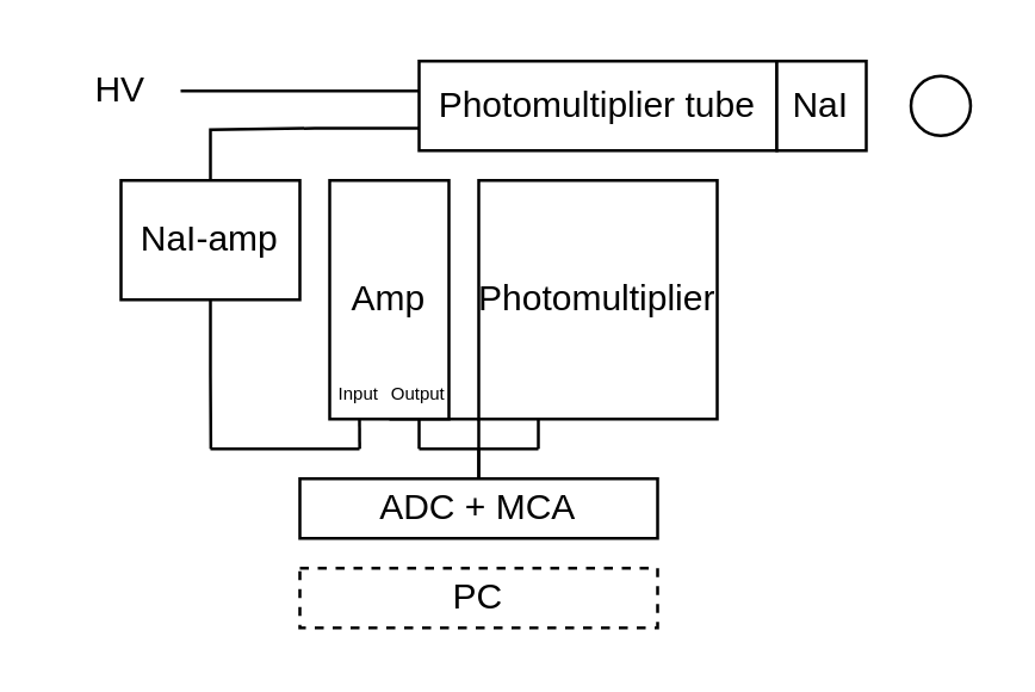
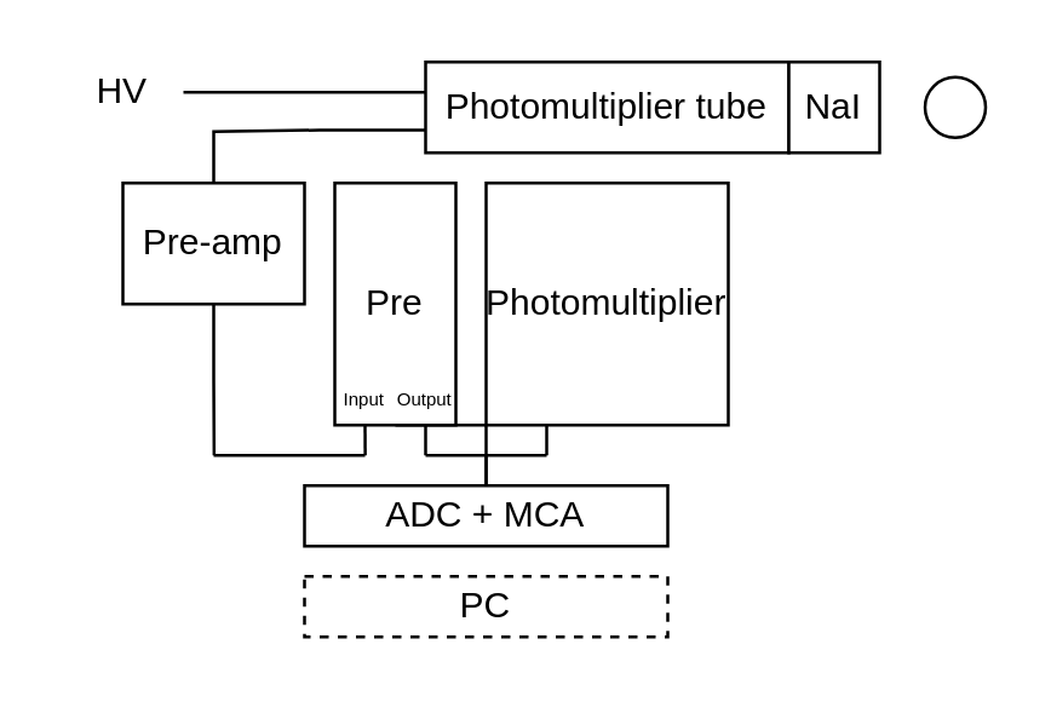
  <mxCell id="0" />
  <mxCell id="1" parent="0" />
  <mxCell id="2" style="edgeStyle=orthogonalEdgeStyle;rounded=0;orthogonalLoop=1;jettySize=auto;html=1;endArrow=none;endFill=0;" edge="1" parent="1" source="3"><mxGeometry relative="1" as="geometry"><mxPoint x="140" y="30" as="targetPoint" /></mxGeometry></mxCell>
  <mxCell id="3" value="HV" style="text;html=1;strokeColor=none;fillColor=none;align=center;verticalAlign=middle;whiteSpace=wrap;rounded=0;" vertex="1" parent="1"><mxGeometry x="20" y="20" width="40" height="20" as="geometry" /></mxCell>
  <mxCell id="4" style="edgeStyle=orthogonalEdgeStyle;rounded=0;orthogonalLoop=1;jettySize=auto;html=1;exitX=0;exitY=0.75;exitDx=0;exitDy=0;endArrow=none;endFill=0;" edge="1" parent="1" source="5"><mxGeometry relative="1" as="geometry"><mxPoint x="70" y="60" as="targetPoint" /><Array as="points"><mxPoint x="105" y="43" /><mxPoint x="70" y="43" /></Array></mxGeometry></mxCell>
  <mxCell id="5" value="&lt;span&gt;Photomultiplier tube&lt;/span&gt;" style="rounded=0;whiteSpace=wrap;html=1;" vertex="1" parent="1"><mxGeometry x="140" y="20" width="120" height="30" as="geometry" /></mxCell>
  <mxCell id="6" value="NaI" style="whiteSpace=wrap;html=1;" vertex="1" parent="1"><mxGeometry x="260" y="20" width="30" height="30" as="geometry" /></mxCell>
  <mxCell id="7" style="edgeStyle=orthogonalEdgeStyle;rounded=0;orthogonalLoop=1;jettySize=auto;html=1;exitX=0.5;exitY=1;exitDx=0;exitDy=0;endArrow=none;endFill=0;" edge="1" parent="1" source="8"><mxGeometry relative="1" as="geometry"><mxPoint x="70.143" y="150" as="targetPoint" /></mxGeometry></mxCell>
- <mxCell id="8" value="NaI-amp" style="rounded=0;whiteSpace=wrap;html=1;" vertex="1" parent="1"><mxGeometry x="40" y="60" width="60" height="40" as="geometry" /></mxCell>
+ <mxCell id="8" value="Pre-amp" style="rounded=0;whiteSpace=wrap;html=1;" vertex="1" parent="1"><mxGeometry x="40" y="60" width="60" height="40" as="geometry" /></mxCell>
  <mxCell id="9" value="" style="endArrow=none;html=1;" edge="1" parent="1"><mxGeometry width="50" height="50" relative="1" as="geometry"><mxPoint x="70" y="150" as="sourcePoint" /><mxPoint x="120" y="150" as="targetPoint" /></mxGeometry></mxCell>
- <mxCell id="10" value="Amp" style="rounded=0;whiteSpace=wrap;html=1;" vertex="1" parent="1"><mxGeometry x="110" y="60" width="40" height="80" as="geometry" /></mxCell>
+ <mxCell id="10" value="Pre" style="rounded=0;whiteSpace=wrap;html=1;" vertex="1" parent="1"><mxGeometry x="110" y="60" width="40" height="80" as="geometry" /></mxCell>
  <mxCell id="11" style="edgeStyle=orthogonalEdgeStyle;rounded=0;orthogonalLoop=1;jettySize=auto;html=1;exitX=0.5;exitY=1;exitDx=0;exitDy=0;endArrow=none;endFill=0;" edge="1" parent="1" source="12"><mxGeometry relative="1" as="geometry"><mxPoint x="120.047" y="150" as="targetPoint" /></mxGeometry></mxCell>
  <mxCell id="12" value="&lt;font style=&quot;font-size: 6px&quot;&gt;Input&lt;/font&gt;" style="text;html=1;strokeColor=none;fillColor=none;align=center;verticalAlign=middle;whiteSpace=wrap;rounded=0;" vertex="1" parent="1"><mxGeometry x="110" y="120" width="20" height="20" as="geometry" /></mxCell>
  <mxCell id="13" value="&lt;font style=&quot;font-size: 6px&quot;&gt;Output&lt;/font&gt;" style="text;html=1;strokeColor=none;fillColor=none;align=center;verticalAlign=middle;whiteSpace=wrap;rounded=0;" vertex="1" parent="1"><mxGeometry x="130" y="120" width="20" height="20" as="geometry" /></mxCell>
  <mxCell id="14" value="" style="endArrow=none;html=1;entryX=0.5;entryY=1;entryDx=0;entryDy=0;" edge="1" parent="1" target="13"><mxGeometry width="50" height="50" relative="1" as="geometry"><mxPoint x="140" y="150" as="sourcePoint" /><mxPoint x="139.93" y="240" as="targetPoint" /></mxGeometry></mxCell>
  <mxCell id="15" value="" style="endArrow=none;html=1;" edge="1" parent="1"><mxGeometry width="50" height="50" relative="1" as="geometry"><mxPoint x="140" y="150" as="sourcePoint" /><mxPoint x="180" y="150" as="targetPoint" /></mxGeometry></mxCell>
  <mxCell id="16" style="edgeStyle=orthogonalEdgeStyle;rounded=0;orthogonalLoop=1;jettySize=auto;html=1;exitX=0.25;exitY=1;exitDx=0;exitDy=0;endArrow=none;endFill=0;" edge="1" parent="1" source="17"><mxGeometry relative="1" as="geometry"><mxPoint x="180" y="150" as="targetPoint" /></mxGeometry></mxCell>
  <mxCell id="17" value="&lt;p style=&quot;line-height: 120%&quot;&gt;Photomultiplier&lt;/p&gt;" style="whiteSpace=wrap;html=1;aspect=fixed;" vertex="1" parent="1"><mxGeometry x="160" y="60" width="80" height="80" as="geometry" /></mxCell>
  <mxCell id="18" value="" style="endArrow=none;html=1;" edge="1" parent="1" target="20"><mxGeometry width="50" height="50" relative="1" as="geometry"><mxPoint x="160" y="150" as="sourcePoint" /><mxPoint x="140" y="150" as="targetPoint" /></mxGeometry></mxCell>
  <mxCell id="19" style="edgeStyle=orthogonalEdgeStyle;rounded=0;orthogonalLoop=1;jettySize=auto;html=1;endArrow=none;endFill=0;" edge="1" parent="1" source="20" target="10"><mxGeometry relative="1" as="geometry"><mxPoint x="160" y="210" as="targetPoint" /></mxGeometry></mxCell>
  <mxCell id="20" value="ADC + MCA" style="rounded=0;whiteSpace=wrap;html=1;" vertex="1" parent="1"><mxGeometry x="100" y="160" width="120" height="20" as="geometry" /></mxCell>
  <mxCell id="21" value="PC" style="rounded=0;whiteSpace=wrap;html=1;dashed=1;" vertex="1" parent="1"><mxGeometry x="100" y="190" width="120" height="20" as="geometry" /></mxCell>
  <mxCell id="22" value="" style="ellipse;whiteSpace=wrap;html=1;aspect=fixed;" vertex="1" parent="1"><mxGeometry x="305" y="25" width="20" height="20" as="geometry" /></mxCell>
